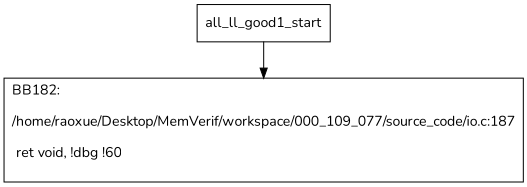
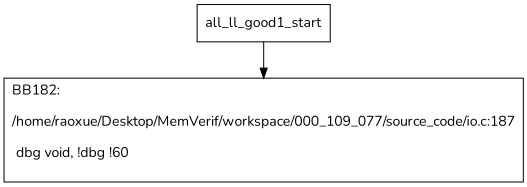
  digraph {
    fontname=Nunito
    node [shape=record fontname=Nunito]
    n1 [label="{all_ll_good1_start}"]
-   n2 [label="{BB182:\l\l/home/raoxue/Desktop/MemVerif/workspace/000_109_077/source_code/io.c:187\l\n  ret void, !dbg !60\l\n}"]
+   n2 [label="{BB182:\l\l/home/raoxue/Desktop/MemVerif/workspace/000_109_077/source_code/io.c:187\l\n  dbg void, !dbg !60\l\n}"]
    n1 -> n2 [fontname=Nunito]
  }
